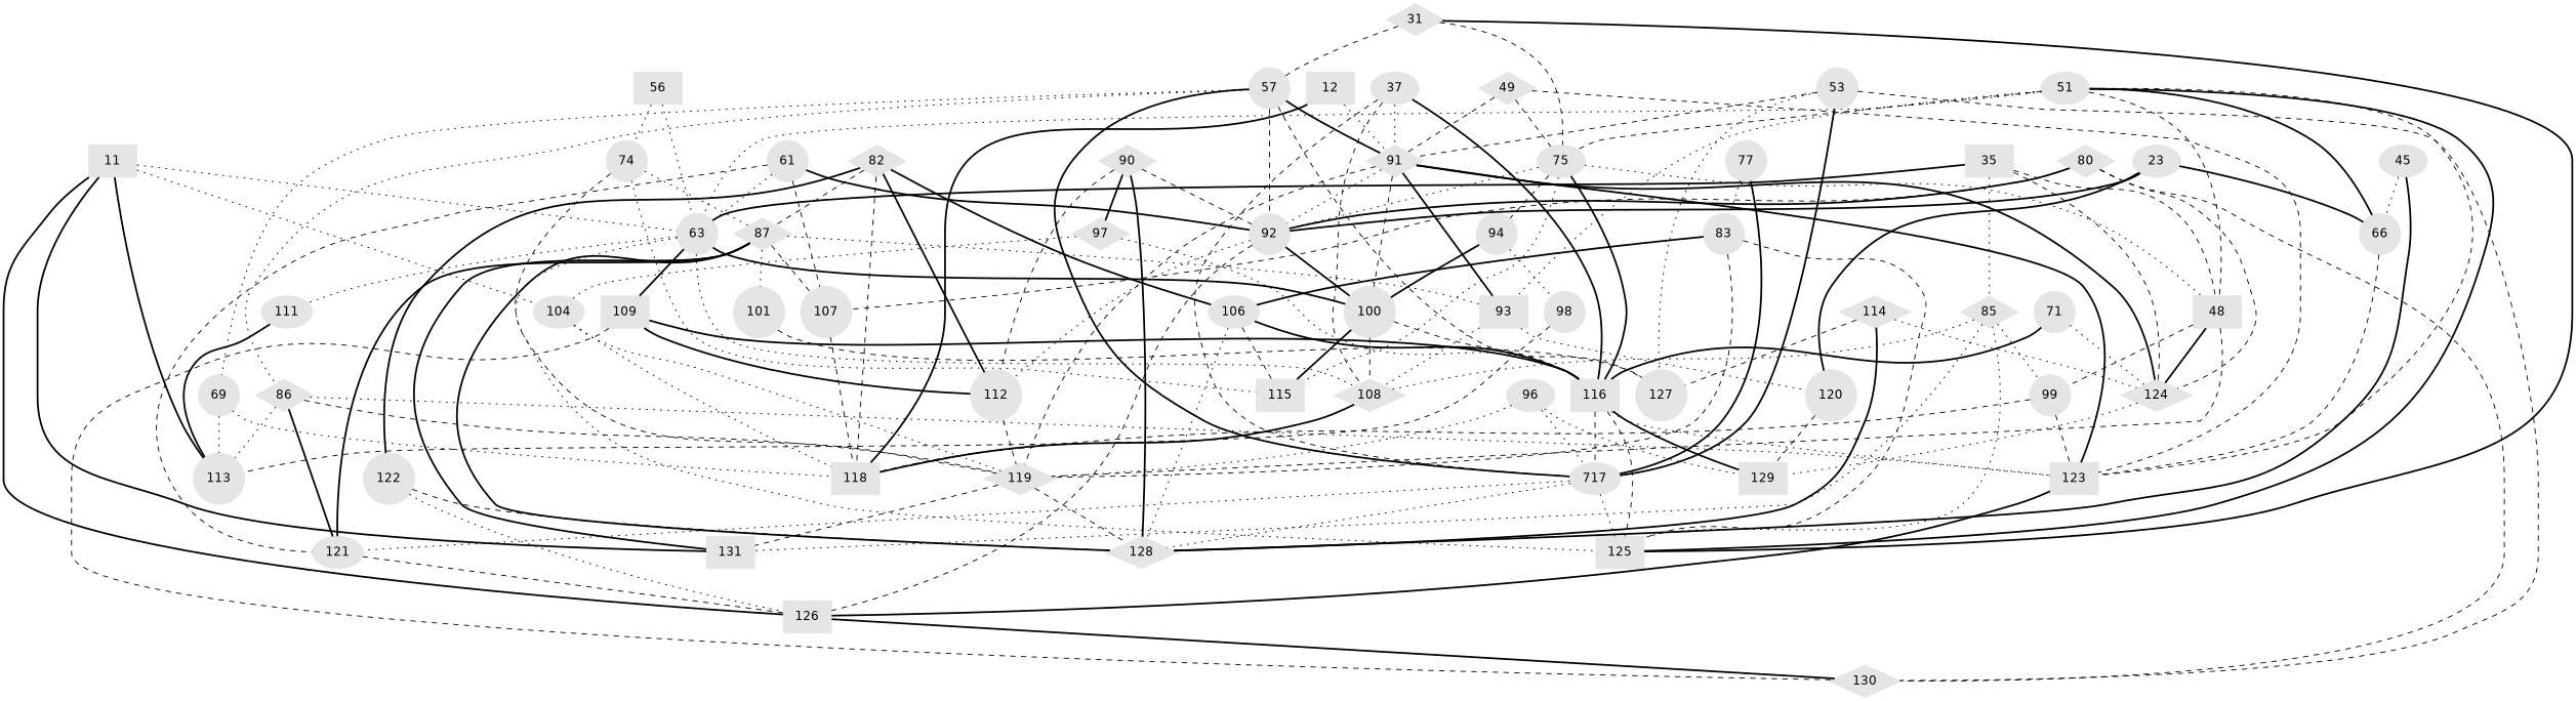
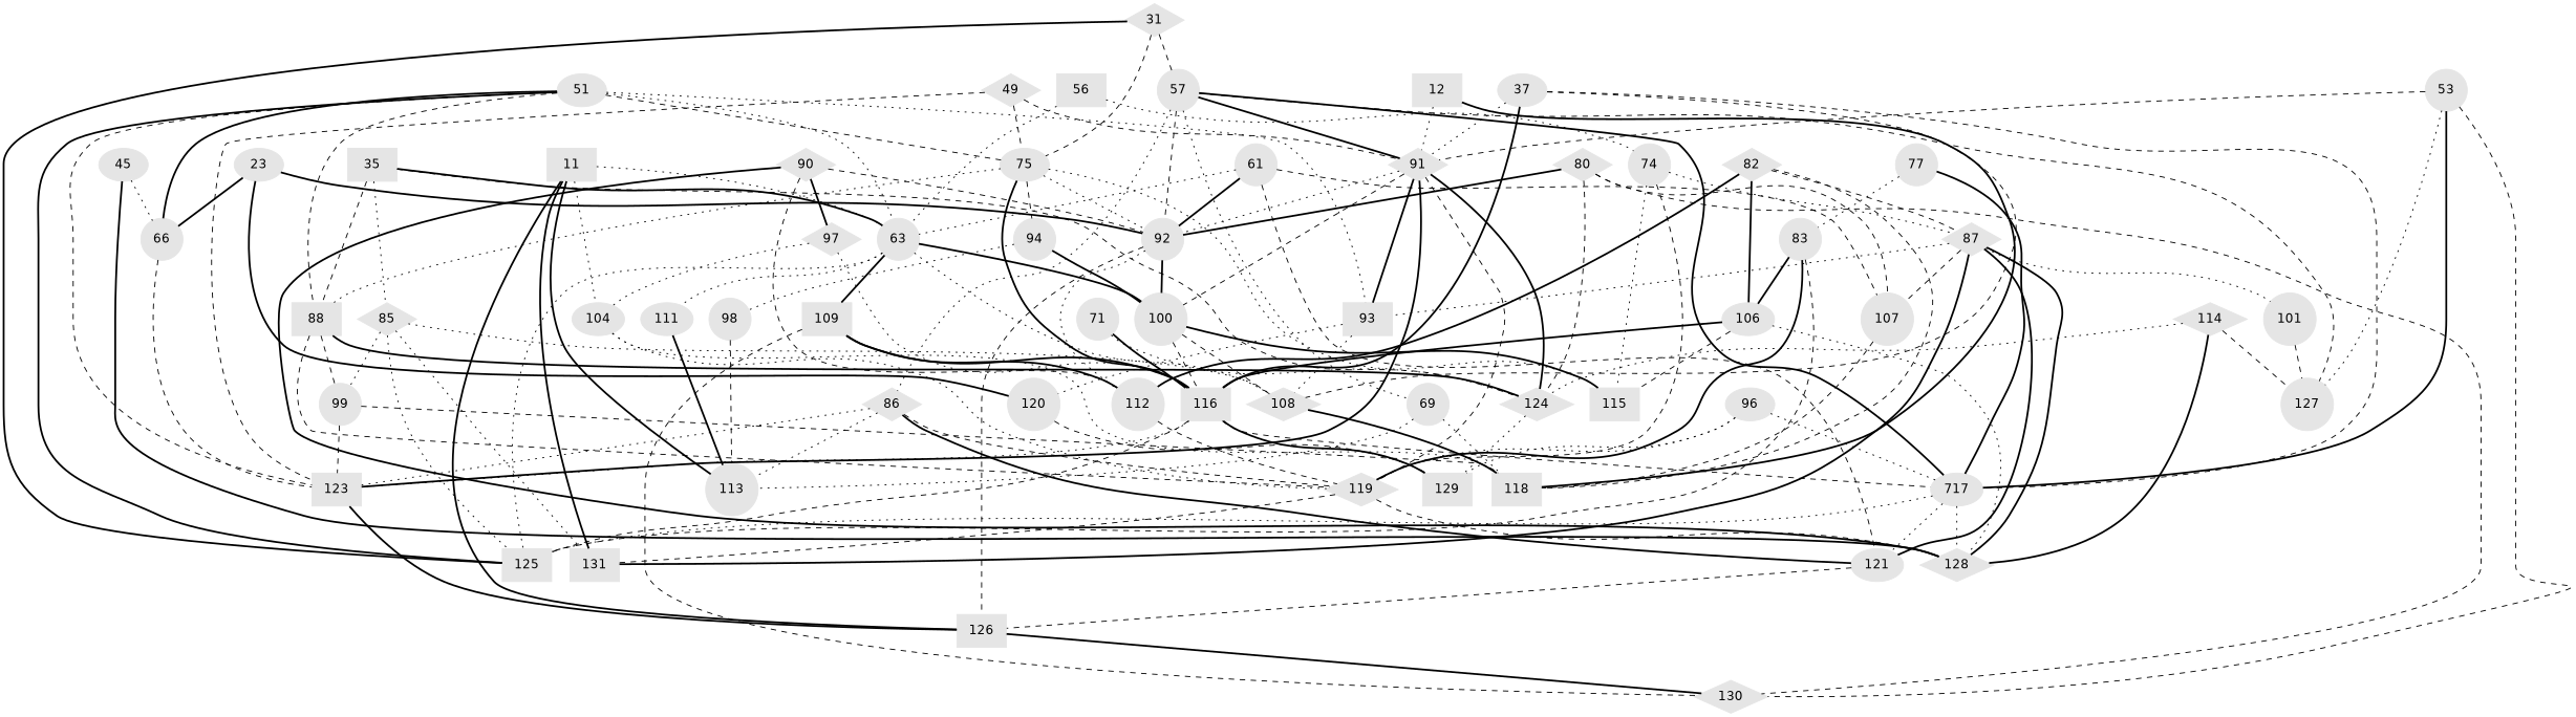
  graph {
    fontname="DejaVu Sans"
    node [color=gray90 fontname="DejaVu Sans" shape=circle style=filled]
    edge [fontname="DejaVu Sans" style=dotted]
    63 [super="+59+39"]
    125 [shape=box super="+52+62+78"]
    108 [shape=diamond super="+79"]
    100 [super="+50"]
    109 [shape=box]
    111 [shape=ellipse]
    11 [shape=box]
    104 [shape=ellipse super="+73"]
    113
    126 [shape=box]
    131 [shape=box super="+81"]
    118 [shape=box super="+2"]
    119 [shape=diamond super="+102+29"]
    130 [shape=diamond]
    91 [shape=diamond super="+58+48"]
    92 [super="+89+43"]
    124 [shape=diamond super="+105"]
    123 [shape=box super="+68+110"]
    93 [shape=box super="+5"]
    12 [shape=box]
    66 [super="+7"]
    23 [shape=ellipse]
    120
    112 [super="+9"]
    129 [shape=box]
    57 [super="+41+46"]
    n27 [label=717 shape=ellipse super="+13+84+103"]
    127
    69
    86 [shape=diamond super="+72"]
    31 [shape=diamond]
    75 [shape=ellipse super="+32+38"]
-   88 [shape=box super="+10+40" label=48]
+   88 [shape=box super="+10+40"]
    116 [shape=box super="+44+76"]
    115 [shape=box]
    94
    128 [shape=diamond super="+1+15"]
    35 [shape=box super="+3"]
    85 [shape=diamond super="+67"]
    99
    37 [shape=ellipse]
    121 [shape=ellipse]
    45 [shape=ellipse]
    49 [shape=diamond super="+30"]
    87 [shape=diamond]
    107
    101
    51 [shape=ellipse super="+24+22"]
    53
    56 [shape=box]
    74
    61 [super="+47"]
    71
    98
    77
    83
    106 [shape=ellipse super="+55"]
    80 [shape=diamond super="+60"]
    82 [shape=diamond]
-   122 [super="+36"]
    90 [shape=diamond]
    97 [shape=diamond]
    96 [shape=ellipse]
    114 [shape=diamond]
    63 -- 125 [weight=2]
    63 -- 108
    63 -- 100 [style=bold]
    63 -- 109 [style=bold]
    63 -- 111
    108 -- 118 [style=bold]
    100 -- 108 [style=dashed weight=2]
    100 -- 116 [style=dashed]
    100 -- 115 [style=bold]
    109 -- 130 [style=dashed]
    109 -- 112 [style=bold]
    109 -- 116 [style=bold]
    111 -- 113 [style=bold]
    11 -- 63
    11 -- 104 [weight=2]
    11 -- 113 [style=bold]
    11 -- 126 [style=bold]
    11 -- 131 [style=bold]
    104 -- 118
    104 -- 119
    126 -- 130 [style=bold]
    119 -- 131 [style=dashed]
    119 -- 128 [style=dashed weight=2]
    91 -- 100 [style=dashed weight=2]
    91 -- 119 [style=dashed weight=2]
    91 -- 92 [weight=2]
    91 -- 124 [style=bold weight=2]
    91 -- 123 [style=bold]
    91 -- 93 [style=bold weight=2]
    92 -- 100 [style=bold]
    92 -- 126 [style=dashed]
    92 -- 112
    124 -- 129 [weight=2]
    123 -- 126 [style=bold]
    93 -- 108
    93 -- 120
    12 -- 118 [style=bold]
    12 -- 91
    66 -- 123 [style=dashed weight=2]
    23 -- 92 [style=bold]
    23 -- 66 [style=bold weight=2]
    23 -- 120 [style=bold]
    120 -- 129 [style=dashed]
    112 -- 119 [style=dashed]
    57 -- 91 [style=bold]
    57 -- 92 [style=dashed]
    57 -- n27 [style=bold]
    57 -- 127 [style=dashed]
    57 -- 69
    57 -- 86
    n27 -- 125 [weight=3]
    n27 -- 128
    n27 -- 121
    69 -- 113
    69 -- 118
    86 -- 113
    86 -- 119 [style=dashed weight=2]
    86 -- 123 [weight=2]
    86 -- 121 [style=bold]
    31 -- 125 [style=bold]
    31 -- 57 [style=dashed weight=3]
    31 -- 75 [style=dashed weight=2]
    75 -- 92
    75 -- 88
    75 -- 116 [style=bold weight=2]
    75 -- 115
    75 -- 94 [style=dashed]
    88 -- 119 [style=dashed weight=3]
    88 -- 124 [style=bold]
    88 -- 99 [style=dashed]
    116 -- 125 [style=dashed]
    116 -- 123
    116 -- 129 [style=bold weight=2]
    116 -- n27 [style=dashed weight=2]
    94 -- 100 [style=bold]
    94 -- 98
    35 -- 63 [style=bold]
    35 -- 124 [style=dashed]
    35 -- 88 [style=dashed]
    35 -- 85 [weight=2]
    85 -- 125
    85 -- 108
    85 -- 131
    85 -- 99
    99 -- 118 [style=dashed]
    99 -- 123 [style=dashed]
    37 -- 108 [style=dashed]
    37 -- 91 [weight=2]
    37 -- n27 [style=dashed]
    37 -- 116 [style=bold]
    121 -- 126 [style=dashed]
    45 -- 66
    45 -- 128 [style=bold]
    49 -- 91 [style=dashed]
    49 -- 123 [style=dashed]
    49 -- 75 [style=dashed]
    87 -- 131 [style=bold]
    87 -- 93
    87 -- 128 [style=bold]
    87 -- 121 [style=bold]
    87 -- 107 [style=dashed]
    87 -- 101
    107 -- 118 [style=dashed weight=2]
    101 -- 127 [style=dashed]
    51 -- 63
    51 -- 125 [style=bold]
    51 -- 123 [style=dashed]
    51 -- 93 [weight=2]
    51 -- 66 [style=bold]
    51 -- 75 [style=dashed]
    51 -- 88 [style=dashed]
    53 -- 130 [style=dashed]
    53 -- 91 [style=dashed]
    53 -- n27 [style=bold weight=2]
    53 -- 127
    56 -- 63
    56 -- 74
    74 -- 119 [style=dashed]
    74 -- 115
    74 -- 87
    61 -- 63 [weight=2]
    61 -- 92 [style=bold weight=2]
    61 -- 121 [style=dashed]
    61 -- 107 [style=dashed]
    71 -- 124
    71 -- 116 [style=bold]
    98 -- 113 [style=dashed]
    77 -- n27 [style=bold]
    77 -- 83
    83 -- 125 [style=dashed]
-   83 -- 119 [style=dashed weight=2]
+   83 -- 119 [style=bold weight=2]
    83 -- 106 [style=bold weight=2]
    106 -- 116 [style=bold]
    106 -- 115 [style=dashed]
    106 -- 128
    80 -- 130 [style=dashed]
    80 -- 92 [style=bold]
    80 -- 124 [style=dashed]
    80 -- 107 [style=dashed]
    82 -- 118 [style=dashed]
    82 -- 112 [style=bold]
    82 -- 87 [style=dashed]
    82 -- 106 [style=bold]
-   82 -- 122 [style=bold]
-   122 -- 126
-   122 -- 128 [style=dashed]
    90 -- 92 [style=dashed]
    90 -- 112 [style=dashed]
    90 -- 128 [style=bold]
    90 -- 97 [style=bold]
    97 -- 104
    97 -- 116
    96 -- 119
    96 -- 129
    96 -- n27
    114 -- 124
    114 -- 127 [style=dashed]
    114 -- 128 [style=bold]
  }
